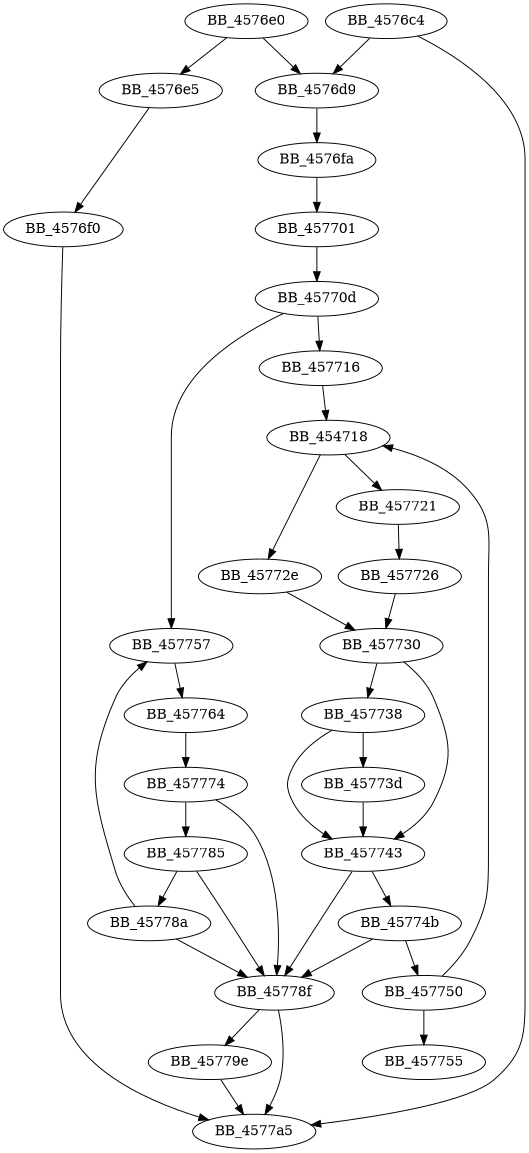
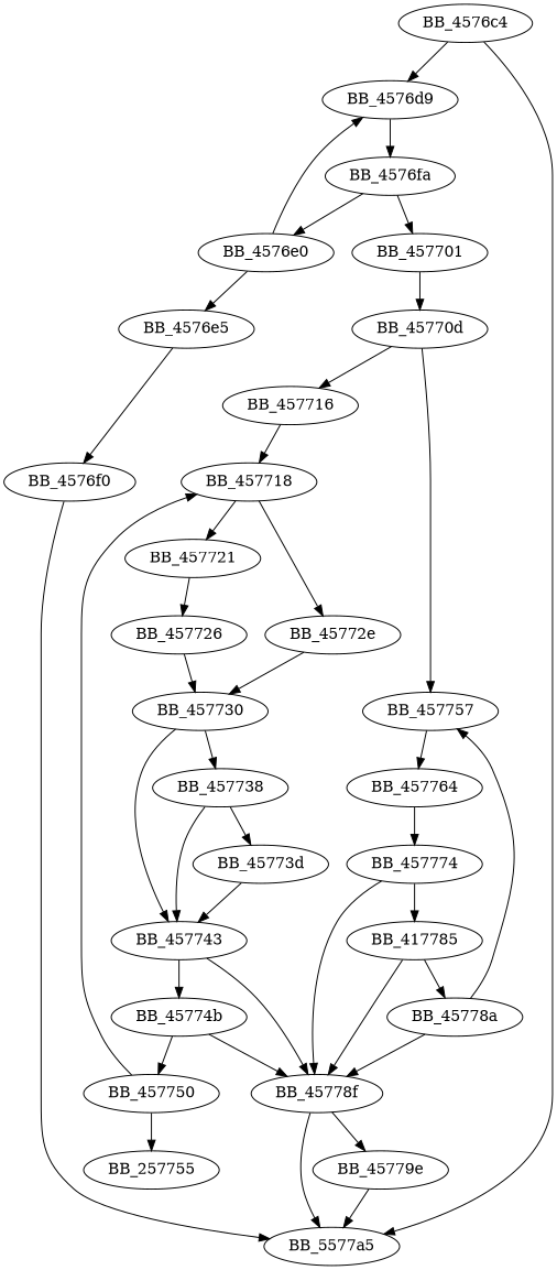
  digraph {
    BB_4576c4
    BB_4576d9
-   BB_4577a5
+   BB_4577a5 [label=BB_5577a5]
    BB_4576fa
    BB_4576e0
    BB_4576e5
    BB_457701
    BB_4576f0
    BB_45770d
    BB_457716
    BB_457757
-   BB_457718 [label=BB_454718]
+   BB_457718
    BB_457764
    BB_457721
    BB_45772e
    BB_457774
    BB_457726
    BB_457730
    BB_457738
    BB_457743
    BB_45773d
    BB_45774b
    BB_45778f
    BB_457750
    BB_45779e
-   BB_457755
-   BB_457785
+   BB_457755 [label=BB_257755]
+   BB_457785 [label=BB_417785]
    BB_45778a
    BB_4576c4 -> BB_4576d9
    BB_4576c4 -> BB_4577a5
    BB_4576d9 -> BB_4576fa
+   BB_4576fa -> BB_4576e0
    BB_4576fa -> BB_457701
    BB_4576e0 -> BB_4576d9
    BB_4576e0 -> BB_4576e5
    BB_4576e5 -> BB_4576f0
    BB_457701 -> BB_45770d
    BB_4576f0 -> BB_4577a5
    BB_45770d -> BB_457716
    BB_45770d -> BB_457757
    BB_457716 -> BB_457718
    BB_457757 -> BB_457764
    BB_457718 -> BB_457721
    BB_457718 -> BB_45772e
    BB_457764 -> BB_457774
    BB_457721 -> BB_457726
    BB_45772e -> BB_457730
    BB_457774 -> BB_45778f
    BB_457774 -> BB_457785
    BB_457726 -> BB_457730
    BB_457730 -> BB_457738
    BB_457730 -> BB_457743
    BB_457738 -> BB_457743
    BB_457738 -> BB_45773d
    BB_457743 -> BB_45774b
    BB_457743 -> BB_45778f
    BB_45773d -> BB_457743
    BB_45774b -> BB_45778f
    BB_45774b -> BB_457750
    BB_45778f -> BB_4577a5
    BB_45778f -> BB_45779e
    BB_457750 -> BB_457718
    BB_457750 -> BB_457755
    BB_45779e -> BB_4577a5
    BB_457785 -> BB_45778f
    BB_457785 -> BB_45778a
    BB_45778a -> BB_457757
    BB_45778a -> BB_45778f
  }
